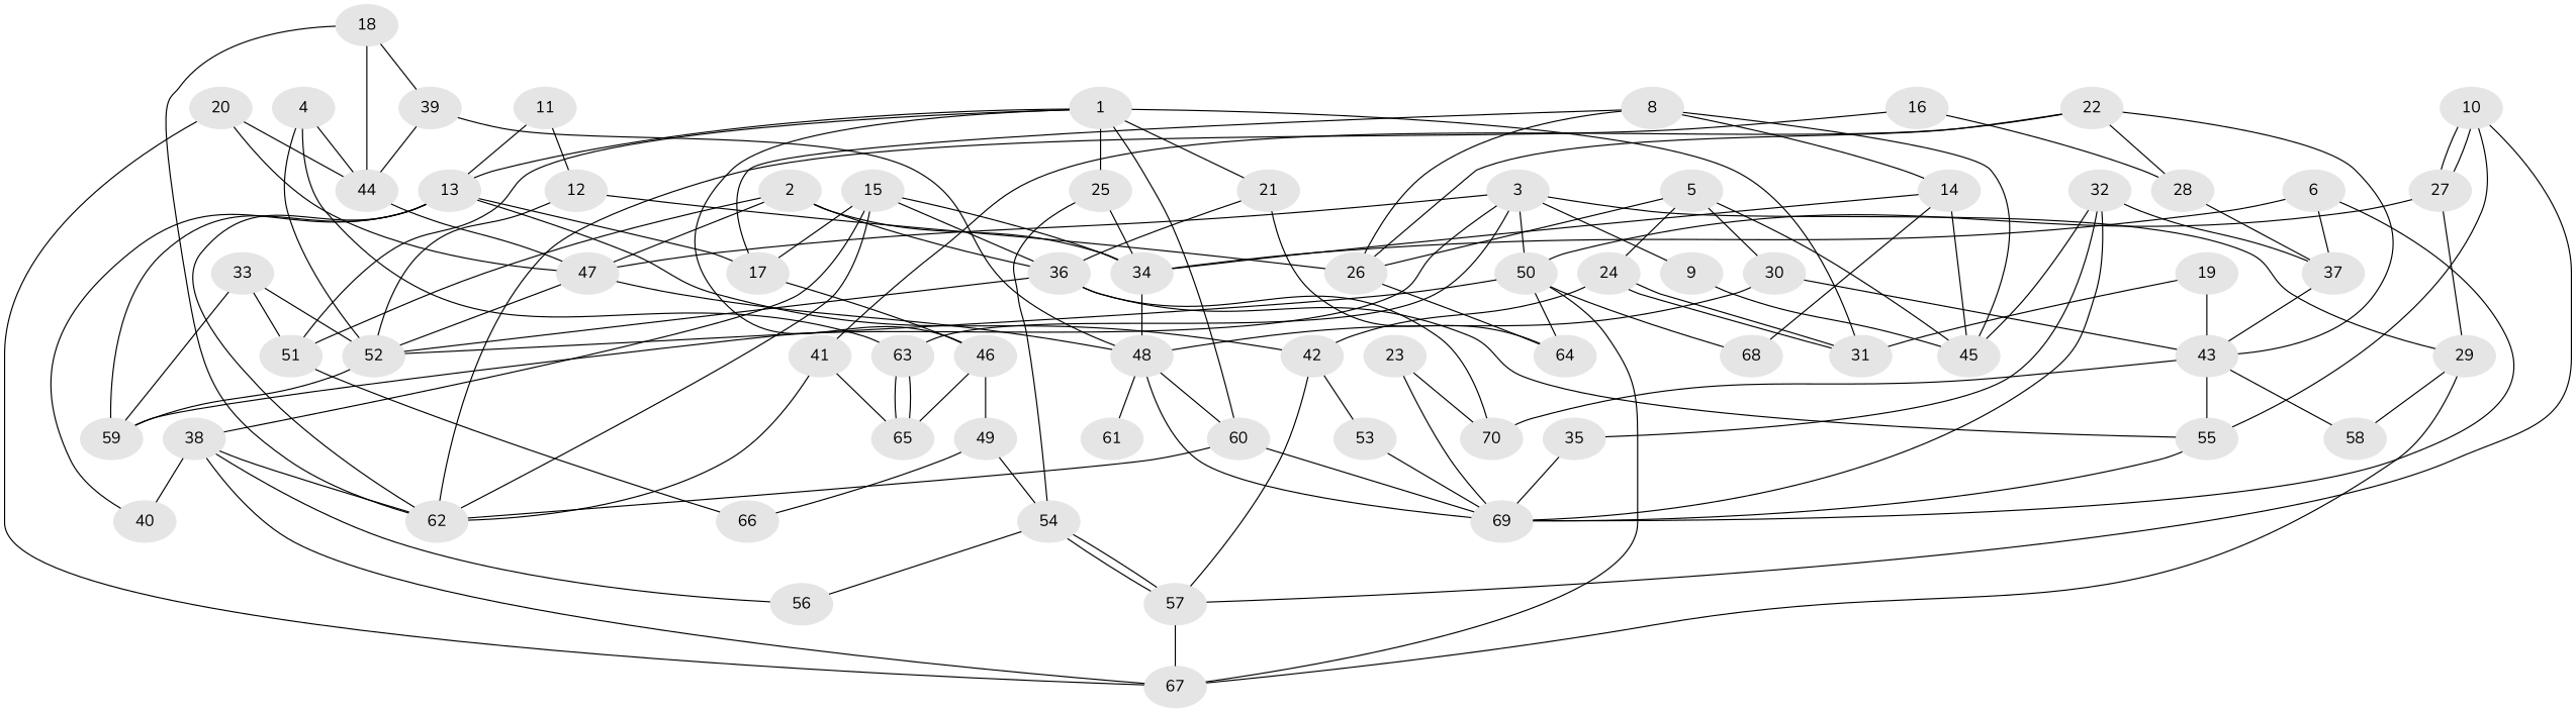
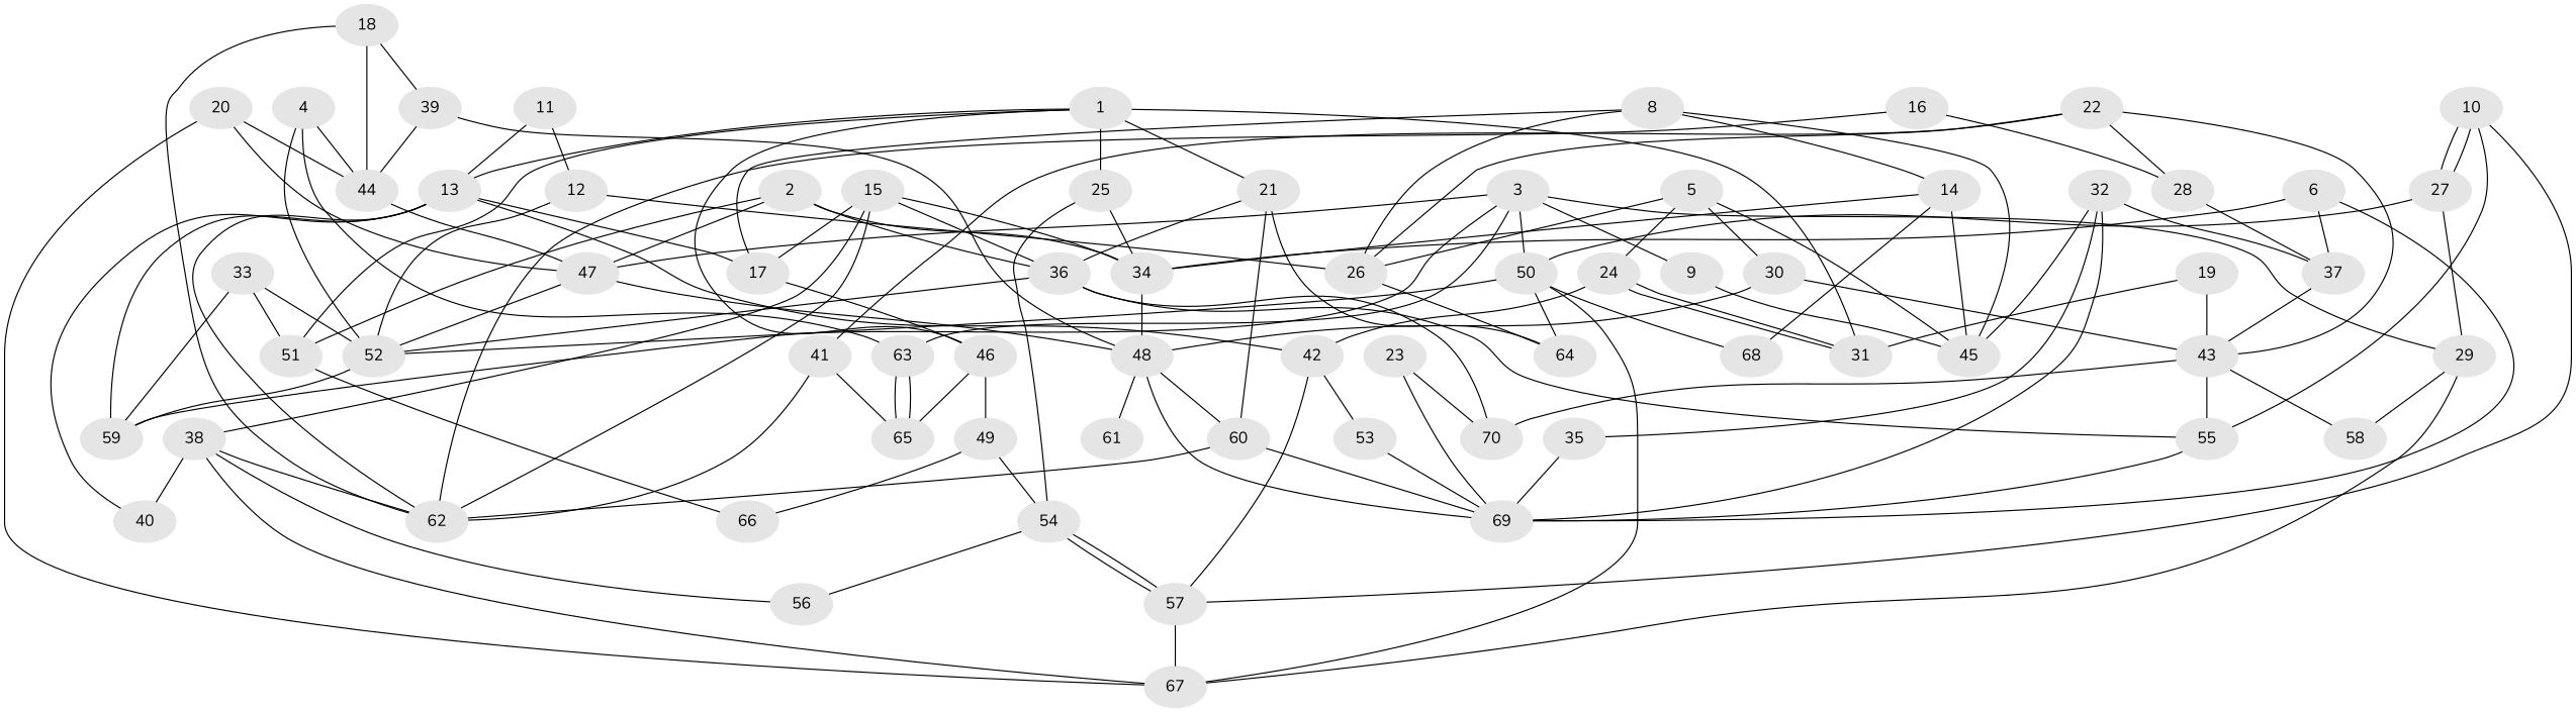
  graph {
    fontname=Nunito
    node [color=gray90 fontname=Nunito style=filled]
    edge [fontname=Nunito]
    1
    13
    21
    25
    31
    46
    51
    59
    17
    40
    42
    62
    36
    60
    64
    34
    54
    65
    49
    66
    2
    47
    48
    52
    55
    70
    3
    9
    29
    50
    63
    45
    67
    58
    68
    4
    44
    5
    24
    26
    30
    43
    6
    37
    69
    28
    8
    14
    10
    27
    57
    11
    12
    53
    15
    38
    56
    16
    18
    39
    19
    20
    22
    41
    23
    61
    32
    35
    33
    1 -- 13
    1 -- 21
    1 -- 25
    1 -- 31
    1 -- 46
    1 -- 51
    13 -- 59
    13 -- 17
    13 -- 40
    13 -- 42
    13 -- 62
    21 -- 36
-   1 -- 60
+   21 -- 60
    21 -- 64
    25 -- 34
    25 -- 54
    46 -- 65
    46 -- 49
    51 -- 66
    17 -- 46
    42 -- 57
    42 -- 53
    36 -- 52
    36 -- 55
    36 -- 70
    60 -- 62
    60 -- 69
    34 -- 48
    54 -- 57
    54 -- 57
    54 -- 56
    49 -- 54
    49 -- 66
    2 -- 51
    2 -- 36
    2 -- 34
    2 -- 47
    47 -- 48
    47 -- 52
    48 -- 60
    48 -- 69
    48 -- 61
    52 -- 59
    55 -- 69
    3 -- 59
    3 -- 47
    3 -- 9
    3 -- 29
    3 -- 50
    3 -- 63
    9 -- 45
    29 -- 67
    29 -- 58
    50 -- 64
    50 -- 52
    50 -- 67
    50 -- 68
    63 -- 65
    63 -- 65
    4 -- 52
    4 -- 63
    4 -- 44
    44 -- 47
    5 -- 45
    5 -- 24
    5 -- 26
    5 -- 30
    24 -- 31
    24 -- 31
    24 -- 42
    26 -- 64
    30 -- 48
    30 -- 43
    43 -- 55
    43 -- 70
    43 -- 58
    6 -- 34
    6 -- 37
    6 -- 69
    37 -- 43
    28 -- 37
    8 -- 17
    8 -- 45
    8 -- 26
    8 -- 14
    14 -- 34
    14 -- 45
    14 -- 68
    10 -- 55
    10 -- 27
    10 -- 27
    10 -- 57
    27 -- 29
    27 -- 50
    57 -- 67
    11 -- 13
    11 -- 12
    12 -- 52
    12 -- 26
    53 -- 69
    15 -- 17
    15 -- 62
    15 -- 36
    15 -- 34
    15 -- 38
    38 -- 40
    38 -- 62
    38 -- 67
    38 -- 56
    16 -- 62
    16 -- 28
    18 -- 62
    18 -- 44
    18 -- 39
    39 -- 48
    39 -- 44
    19 -- 31
    19 -- 43
    20 -- 47
    20 -- 67
    20 -- 44
    22 -- 26
    22 -- 43
    22 -- 28
    22 -- 41
    41 -- 62
    41 -- 65
    23 -- 70
    23 -- 69
    32 -- 45
    32 -- 37
    32 -- 69
    32 -- 35
    35 -- 69
    33 -- 51
    33 -- 59
    33 -- 52
  }
